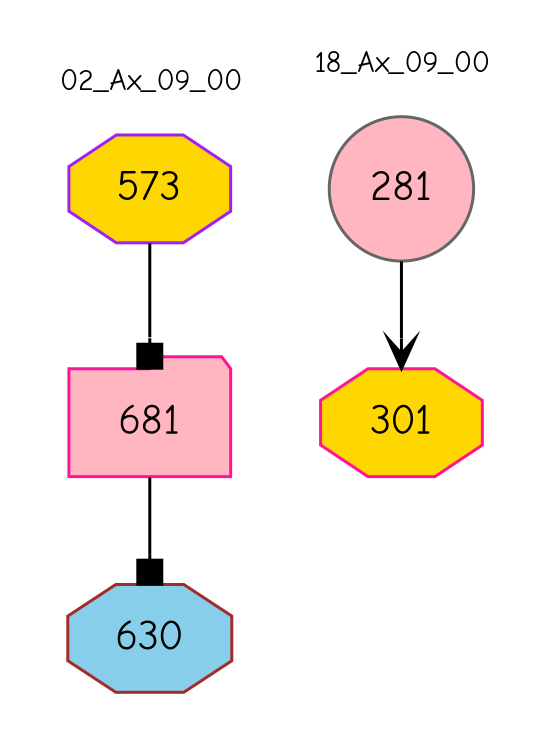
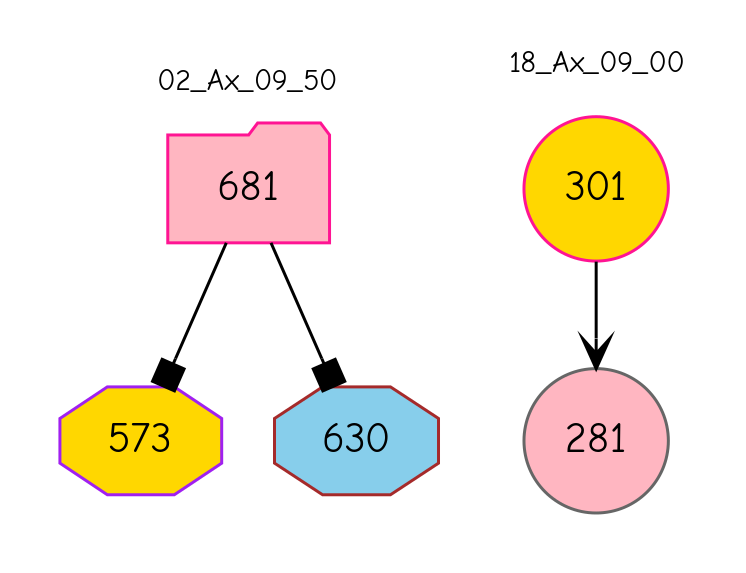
  digraph {
    fontname="Comic Neue"
    node [color=deeppink fillcolor=lightpink fontname="Comic Neue" shape=octagon style=filled]
    edge [arrowhead=box color=black fontname="Comic Neue"]
    n1 [label=681 shape=folder]
    n2 [color=purple fillcolor=gold label=573]
    n3 [color=brown fillcolor=skyblue label=630]
-   n4 [fillcolor=gold label=301]
+   n4 [fillcolor=gold label=301 shape=circle]
    n5 [color=gray40 label=281 shape=circle]
    subgraph cluster_1 {
      color=white
      fontsize=10
-     label="02_Ax_09_00"
+     label="02_Ax_09_50"
      n1
      n2
      n3
    }
    subgraph cluster_2 {
      color=white
      fontsize=10
      label="18_Ax_09_00"
      n4
      n5
    }
-   n2 -> n1
+   n1 -> n2
    n1 -> n3
-   n5 -> n4 [arrowhead=vee]
+   n4 -> n5 [arrowhead=vee]
  }
